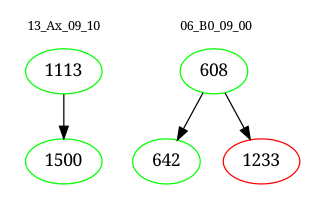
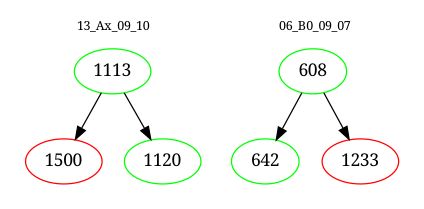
  digraph {
    fontname="Noto Serif"
    node [color=green fontname="Noto Serif"]
    edge [color=black fontname="Noto Serif"]
    n1 [label=1113]
-   n2 [label=1500]
+   n2 [color=red label=1500]
+   n3 [label=1120]
    n4 [label=608]
    n5 [label=642]
    n6 [color=red label=1233]
    subgraph cluster_1 {
      color=white
      fontsize=10
      label="13_Ax_09_10"
      n1
      n2
+     n3
    }
    subgraph cluster_2 {
      color=white
      fontsize=10
-     label="06_B0_09_00"
+     label="06_B0_09_07"
      n4
      n5
      n6
    }
    n1 -> n2
+   n1 -> n3
    n4 -> n5
    n4 -> n6
  }
